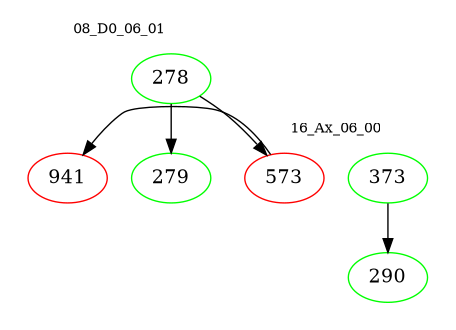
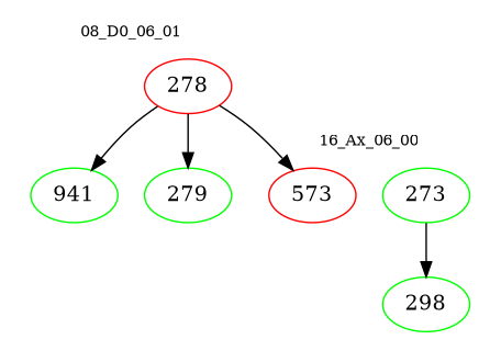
  digraph {
    node [color=green]
    edge [color=black]
-   n1 [label=373]
-   n2 [label=290]
+   n1 [label=273]
+   n2 [label=298]
    n3 [color=red label=573]
-   n4 [label=278]
-   n5 [color=red label=941]
+   n4 [color=red label=278]
+   n5 [label=941]
    n6 [label=279]
    subgraph cluster_1 {
      color=white
      fontsize=10
      label="16_Ax_06_00"
      n1
      n2
      n3
    }
    subgraph cluster_2 {
      color=white
      fontsize=10
      label="08_D0_06_01"
      n4
      n5
      n6
    }
    n1 -> n2
    n4 -> n3
-   n3 -> n5
+   n4 -> n5
    n4 -> n6
  }
